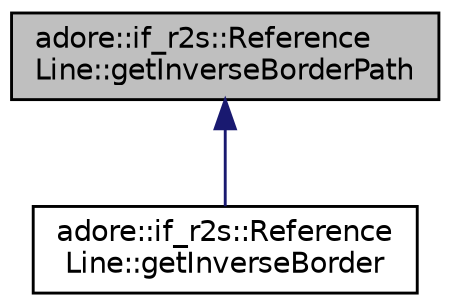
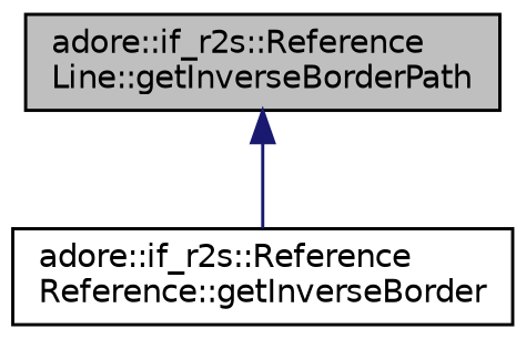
  digraph {
    rankdir=TB
    node [color=black fontname=Helvetica fontsize=10 shape=record style=filled]
    n1 [fillcolor=grey75 fontcolor=black height=0.2 label="adore::if_r2s::Reference\lLine::getInverseBorderPath" width=0.4]
-   n2 [fillcolor=white height=0.2 label="adore::if_r2s::Reference\lLine::getInverseBorder" width=0.4]
+   n2 [fillcolor=white height=0.2 label="adore::if_r2s::Reference\lReference::getInverseBorder" width=0.4]
    n1 -> n2 [color=midnightblue dir=back fontname=Helvetica fontsize=10 labelfontname=Helvetica labelfontsize=10 style=solid]
  }
